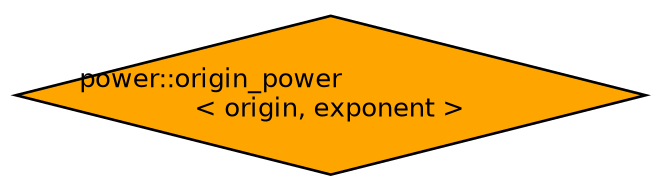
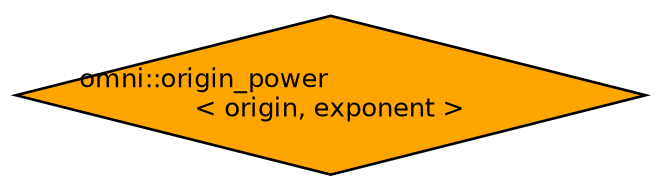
  digraph {
    rankdir=LR
-   n1 [color=black fillcolor=orange fontname=Helvetica fontsize=10 height=0.2 label="power::origin_power\l\< origin, exponent \>" shape=diamond style=filled width=0.4]
+   n1 [color=black fillcolor=orange fontname=Helvetica fontsize=10 height=0.2 label="omni::origin_power\l\< origin, exponent \>" shape=diamond style=filled width=0.4]
  }
